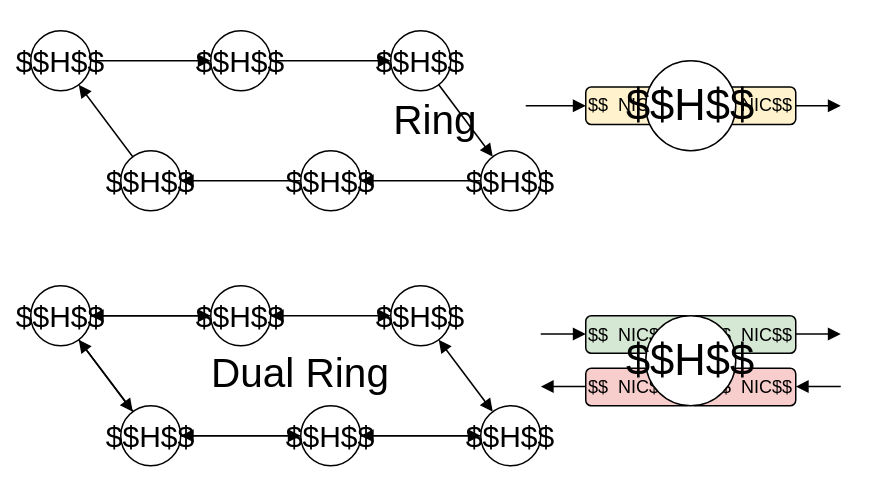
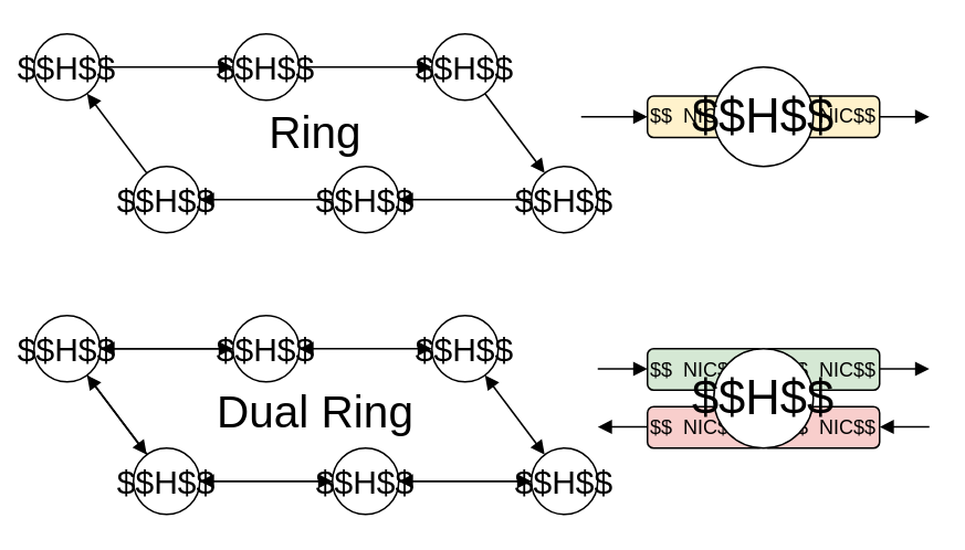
  <mxCell id="0" />
  <mxCell id="1" parent="0" />
  <mxCell id="2" value="$$&amp;nbsp; NIC$$" style="rounded=1;whiteSpace=wrap;html=1;fillColor=#f8cecc;align=right;" vertex="1" parent="1"><mxGeometry x="460" y="245" width="70" height="25" as="geometry" /></mxCell>
  <mxCell id="3" value="$$&amp;nbsp; NIC$$" style="rounded=1;whiteSpace=wrap;html=1;fillColor=#f8cecc;align=left;" vertex="1" parent="1"><mxGeometry x="390" y="245" width="70" height="25" as="geometry" /></mxCell>
  <mxCell id="4" style="edgeStyle=none;rounded=0;orthogonalLoop=1;jettySize=auto;html=1;exitX=1;exitY=0.5;exitDx=0;exitDy=0;endArrow=block;endFill=1;fontSize=29;" edge="1" parent="1" source="5"><mxGeometry relative="1" as="geometry"><mxPoint x="560" y="70" as="targetPoint" /></mxGeometry></mxCell>
  <mxCell id="5" value="$$&amp;nbsp; NIC$$" style="rounded=1;whiteSpace=wrap;html=1;fillColor=#fff2cc;align=right;" vertex="1" parent="1"><mxGeometry x="460" y="57.5" width="70" height="25" as="geometry" /></mxCell>
  <mxCell id="6" style="edgeStyle=none;rounded=0;orthogonalLoop=1;jettySize=auto;html=1;endArrow=block;endFill=1;fontSize=29;entryX=0;entryY=0.5;entryDx=0;entryDy=0;" edge="1" parent="1" target="7"><mxGeometry relative="1" as="geometry"><mxPoint x="340" y="69.968" as="targetPoint" /><mxPoint x="350" y="70" as="sourcePoint" /></mxGeometry></mxCell>
  <mxCell id="7" value="$$&amp;nbsp; NIC$$" style="rounded=1;whiteSpace=wrap;html=1;fillColor=#fff2cc;align=left;" vertex="1" parent="1"><mxGeometry x="390" y="57.5" width="70" height="25" as="geometry" /></mxCell>
  <mxCell id="8" style="edgeStyle=none;rounded=0;orthogonalLoop=1;jettySize=auto;html=1;endArrow=block;endFill=1;" edge="1" parent="1" source="9" target="11"><mxGeometry relative="1" as="geometry" /></mxCell>
  <mxCell id="9" value="$$H$$" style="ellipse;whiteSpace=wrap;html=1;aspect=fixed;fontSize=20;" vertex="1" parent="1"><mxGeometry x="20" y="20" width="40" height="40" as="geometry" /></mxCell>
  <mxCell id="10" style="edgeStyle=none;rounded=0;orthogonalLoop=1;jettySize=auto;html=1;exitX=1;exitY=0.5;exitDx=0;exitDy=0;endArrow=block;endFill=1;" edge="1" parent="1" source="11" target="12"><mxGeometry relative="1" as="geometry" /></mxCell>
  <mxCell id="11" value="$$H$$" style="ellipse;whiteSpace=wrap;html=1;aspect=fixed;fontSize=20;" vertex="1" parent="1"><mxGeometry x="140" y="20" width="40" height="40" as="geometry" /></mxCell>
  <mxCell id="12" value="$$H$$" style="ellipse;whiteSpace=wrap;html=1;aspect=fixed;fontSize=20;" vertex="1" parent="1"><mxGeometry x="260" y="20" width="40" height="40" as="geometry" /></mxCell>
  <mxCell id="13" style="edgeStyle=none;rounded=0;orthogonalLoop=1;jettySize=auto;html=1;endArrow=block;endFill=1;" edge="1" parent="1" source="19" target="14"><mxGeometry relative="1" as="geometry"><mxPoint x="260" y="140" as="targetPoint" /></mxGeometry></mxCell>
  <mxCell id="14" value="$$H$$" style="ellipse;whiteSpace=wrap;html=1;aspect=fixed;fontSize=20;" vertex="1" parent="1"><mxGeometry x="200" y="100" width="40" height="40" as="geometry" /></mxCell>
  <mxCell id="15" style="edgeStyle=orthogonalEdgeStyle;rounded=0;orthogonalLoop=1;jettySize=auto;html=1;endArrow=block;endFill=1;" edge="1" parent="1" source="14" target="17"><mxGeometry relative="1" as="geometry"><mxPoint x="130" y="140" as="targetPoint" /></mxGeometry></mxCell>
  <mxCell id="16" style="rounded=0;orthogonalLoop=1;jettySize=auto;html=1;endArrow=block;endFill=1;" edge="1" parent="1" source="17" target="9"><mxGeometry relative="1" as="geometry" /></mxCell>
  <mxCell id="17" value="$$H$$" style="ellipse;whiteSpace=wrap;html=1;aspect=fixed;fontSize=20;" vertex="1" parent="1"><mxGeometry x="80" y="100" width="40" height="40" as="geometry" /></mxCell>
  <mxCell id="18" style="edgeStyle=none;rounded=0;orthogonalLoop=1;jettySize=auto;html=1;endArrow=block;endFill=1;" edge="1" parent="1" source="12" target="19"><mxGeometry relative="1" as="geometry"><mxPoint x="270" y="100" as="sourcePoint" /></mxGeometry></mxCell>
  <mxCell id="19" value="$$H$$" style="ellipse;whiteSpace=wrap;html=1;aspect=fixed;fontSize=20;" vertex="1" parent="1"><mxGeometry x="320" y="100" width="40" height="40" as="geometry" /></mxCell>
  <mxCell id="20" value="$$H$$" style="ellipse;whiteSpace=wrap;html=1;aspect=fixed;fontSize=29;" vertex="1" parent="1"><mxGeometry x="430" y="40" width="60" height="60" as="geometry" /></mxCell>
  <mxCell id="21" value="$$&amp;nbsp; NIC$$" style="rounded=1;whiteSpace=wrap;html=1;fillColor=#d5e8d4;align=right;" vertex="1" parent="1"><mxGeometry x="460" y="210" width="70" height="25" as="geometry" /></mxCell>
  <mxCell id="22" value="$$&amp;nbsp; NIC$$" style="rounded=1;whiteSpace=wrap;html=1;fillColor=#d5e8d4;align=left;" vertex="1" parent="1"><mxGeometry x="390" y="210" width="70" height="25" as="geometry" /></mxCell>
  <mxCell id="23" style="edgeStyle=none;rounded=0;orthogonalLoop=1;jettySize=auto;html=1;endArrow=none;endFill=0;" edge="1" parent="1" source="24" target="26"><mxGeometry relative="1" as="geometry" /></mxCell>
  <mxCell id="24" value="$$H$$" style="ellipse;whiteSpace=wrap;html=1;aspect=fixed;fontSize=20;" vertex="1" parent="1"><mxGeometry x="20" y="190" width="40" height="40" as="geometry" /></mxCell>
  <mxCell id="25" style="edgeStyle=none;rounded=0;orthogonalLoop=1;jettySize=auto;html=1;exitX=1;exitY=0.5;exitDx=0;exitDy=0;endArrow=block;endFill=1;startArrow=block;startFill=1;" edge="1" parent="1" source="26" target="27"><mxGeometry relative="1" as="geometry" /></mxCell>
  <mxCell id="26" value="$$H$$" style="ellipse;whiteSpace=wrap;html=1;aspect=fixed;fontSize=20;" vertex="1" parent="1"><mxGeometry x="140" y="190" width="40" height="40" as="geometry" /></mxCell>
  <mxCell id="27" value="$$H$$" style="ellipse;whiteSpace=wrap;html=1;aspect=fixed;fontSize=20;" vertex="1" parent="1"><mxGeometry x="260" y="190" width="40" height="40" as="geometry" /></mxCell>
  <mxCell id="28" style="edgeStyle=none;rounded=0;orthogonalLoop=1;jettySize=auto;html=1;exitX=1;exitY=0.5;exitDx=0;exitDy=0;endArrow=none;endFill=0;" edge="1" parent="1" source="29" target="34"><mxGeometry relative="1" as="geometry" /></mxCell>
  <mxCell id="29" value="$$H$$" style="ellipse;whiteSpace=wrap;html=1;aspect=fixed;fontSize=20;" vertex="1" parent="1"><mxGeometry x="200" y="270" width="40" height="40" as="geometry" /></mxCell>
  <mxCell id="30" style="edgeStyle=orthogonalEdgeStyle;rounded=0;orthogonalLoop=1;jettySize=auto;html=1;endArrow=none;endFill=0;" edge="1" parent="1" source="32" target="29"><mxGeometry relative="1" as="geometry" /></mxCell>
  <mxCell id="31" style="rounded=0;orthogonalLoop=1;jettySize=auto;html=1;endArrow=none;endFill=0;" edge="1" parent="1" source="32" target="24"><mxGeometry relative="1" as="geometry" /></mxCell>
  <mxCell id="32" value="$$H$$" style="ellipse;whiteSpace=wrap;html=1;aspect=fixed;fontSize=20;" vertex="1" parent="1"><mxGeometry x="80" y="270" width="40" height="40" as="geometry" /></mxCell>
  <mxCell id="33" style="edgeStyle=none;rounded=0;orthogonalLoop=1;jettySize=auto;html=1;endArrow=block;endFill=1;startArrow=block;startFill=1;" edge="1" parent="1" source="34" target="27"><mxGeometry relative="1" as="geometry" /></mxCell>
  <mxCell id="34" value="$$H$$" style="ellipse;whiteSpace=wrap;html=1;aspect=fixed;fontSize=20;" vertex="1" parent="1"><mxGeometry x="320" y="270" width="40" height="40" as="geometry" /></mxCell>
  <mxCell id="35" value="$$H$$" style="ellipse;whiteSpace=wrap;html=1;aspect=fixed;fontSize=29;" vertex="1" parent="1"><mxGeometry x="430" y="210" width="60" height="60" as="geometry" /></mxCell>
  <mxCell id="36" style="edgeStyle=none;rounded=0;orthogonalLoop=1;jettySize=auto;html=1;endArrow=block;endFill=1;startArrow=block;startFill=1;" edge="1" parent="1"><mxGeometry relative="1" as="geometry"><mxPoint x="60" y="210" as="sourcePoint" /><mxPoint x="140" y="210" as="targetPoint" /></mxGeometry></mxCell>
  <mxCell id="37" style="rounded=0;orthogonalLoop=1;jettySize=auto;html=1;endArrow=block;endFill=1;startArrow=block;startFill=1;" edge="1" parent="1"><mxGeometry relative="1" as="geometry"><mxPoint x="88" y="274" as="sourcePoint" /><mxPoint x="52" y="226" as="targetPoint" /></mxGeometry></mxCell>
  <mxCell id="38" style="edgeStyle=orthogonalEdgeStyle;rounded=0;orthogonalLoop=1;jettySize=auto;html=1;endArrow=block;endFill=1;startArrow=block;startFill=1;" edge="1" parent="1"><mxGeometry relative="1" as="geometry"><mxPoint x="120" y="290" as="sourcePoint" /><mxPoint x="200" y="290" as="targetPoint" /></mxGeometry></mxCell>
  <mxCell id="39" style="edgeStyle=none;rounded=0;orthogonalLoop=1;jettySize=auto;html=1;exitX=1;exitY=0.5;exitDx=0;exitDy=0;endArrow=block;endFill=1;startArrow=block;startFill=1;" edge="1" parent="1"><mxGeometry relative="1" as="geometry"><mxPoint x="240" y="290" as="sourcePoint" /><mxPoint x="320" y="290" as="targetPoint" /></mxGeometry></mxCell>
  <mxCell id="40" style="edgeStyle=none;rounded=0;orthogonalLoop=1;jettySize=auto;html=1;exitX=1;exitY=0.5;exitDx=0;exitDy=0;endArrow=block;endFill=1;fontSize=29;" edge="1" parent="1"><mxGeometry relative="1" as="geometry"><mxPoint x="560" y="222.21" as="targetPoint" /><mxPoint x="530" y="222.21" as="sourcePoint" /></mxGeometry></mxCell>
  <mxCell id="41" style="edgeStyle=none;rounded=0;orthogonalLoop=1;jettySize=auto;html=1;exitX=1;exitY=0.5;exitDx=0;exitDy=0;endArrow=block;endFill=1;fontSize=29;" edge="1" parent="1"><mxGeometry relative="1" as="geometry"><mxPoint x="390" y="222.21" as="targetPoint" /><mxPoint x="360" y="222.21" as="sourcePoint" /></mxGeometry></mxCell>
  <mxCell id="42" style="edgeStyle=none;rounded=0;orthogonalLoop=1;jettySize=auto;html=1;exitX=1;exitY=0.5;exitDx=0;exitDy=0;endArrow=none;endFill=0;fontSize=29;startArrow=block;startFill=1;" edge="1" parent="1"><mxGeometry relative="1" as="geometry"><mxPoint x="560" y="257.21" as="targetPoint" /><mxPoint x="530" y="257.21" as="sourcePoint" /></mxGeometry></mxCell>
  <mxCell id="43" style="edgeStyle=none;rounded=0;orthogonalLoop=1;jettySize=auto;html=1;exitX=1;exitY=0.5;exitDx=0;exitDy=0;endArrow=none;endFill=0;fontSize=29;startArrow=block;startFill=1;" edge="1" parent="1"><mxGeometry relative="1" as="geometry"><mxPoint x="390" y="257.21" as="targetPoint" /><mxPoint x="360" y="257.21" as="sourcePoint" /></mxGeometry></mxCell>
- <mxCell id="44" value="Ring" style="text;html=1;strokeColor=none;fillColor=none;align=center;verticalAlign=middle;whiteSpace=wrap;rounded=0;fontSize=27;" vertex="1" parent="1"><mxGeometry x="270" y="70" width="40" height="20" as="geometry" /></mxCell>
- <mxCell id="45" value="Dual Ring" style="text;html=1;strokeColor=none;fillColor=none;align=center;verticalAlign=middle;whiteSpace=wrap;rounded=0;fontSize=27;" vertex="1" parent="1"><mxGeometry x="130" y="239" width="140" height="20" as="geometry" /></mxCell>
+ <mxCell id="44" value="Ring" style="text;html=1;strokeColor=none;fillColor=none;align=center;verticalAlign=middle;whiteSpace=wrap;rounded=0;fontSize=27;" vertex="1" parent="1"><mxGeometry x="170" y="70" width="40" height="20" as="geometry" /></mxCell>
+ <mxCell id="45" value="Dual Ring" style="text;html=1;strokeColor=none;fillColor=none;align=center;verticalAlign=middle;whiteSpace=wrap;rounded=0;fontSize=27;" vertex="1" parent="1"><mxGeometry x="120" y="239" width="140" height="20" as="geometry" /></mxCell>
